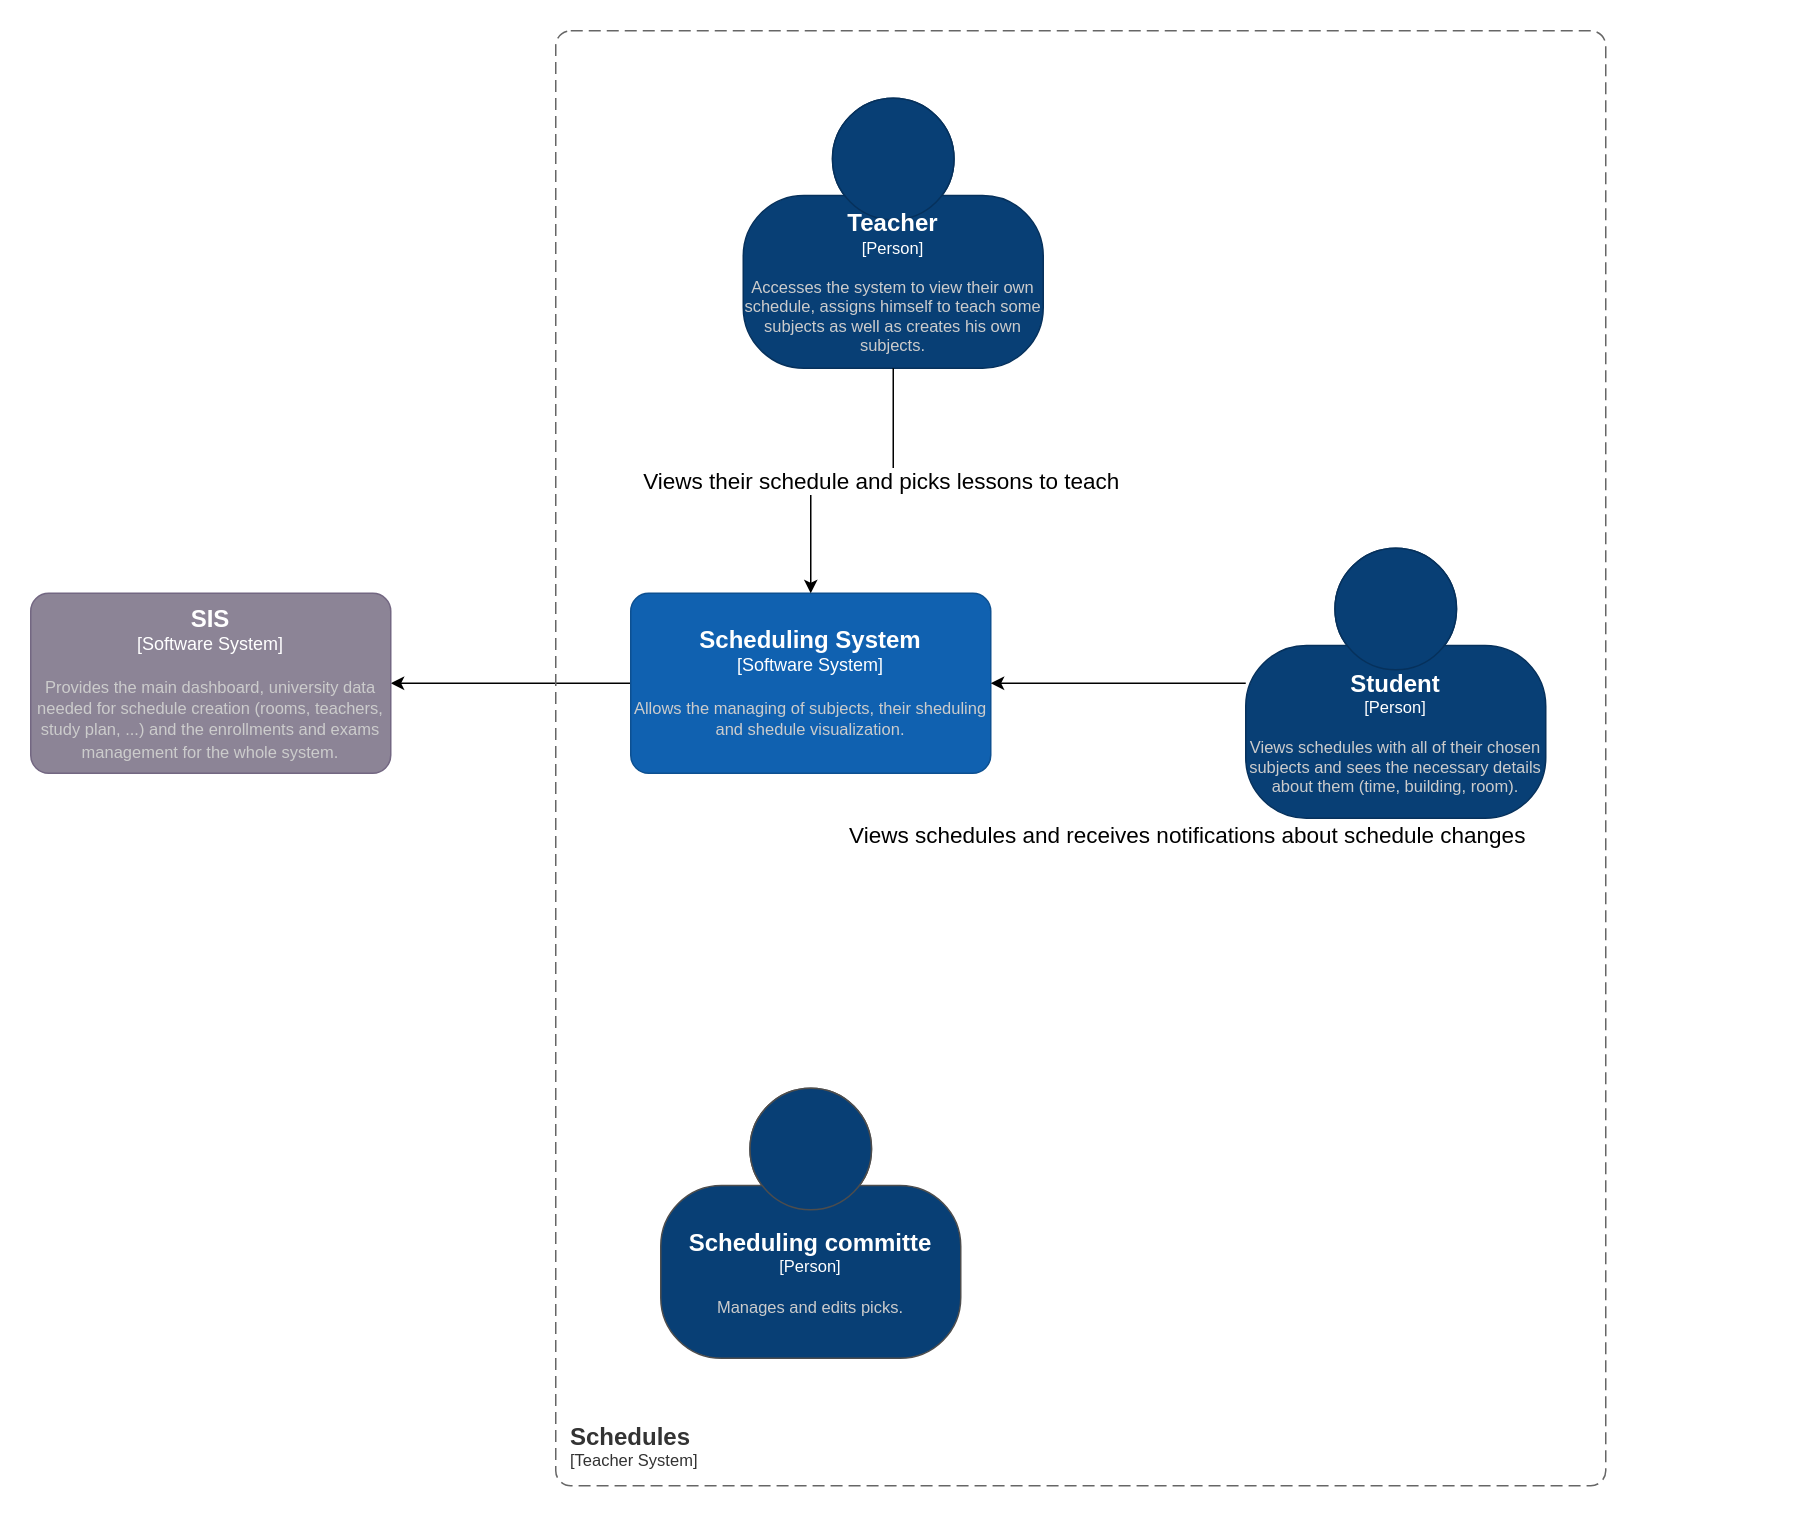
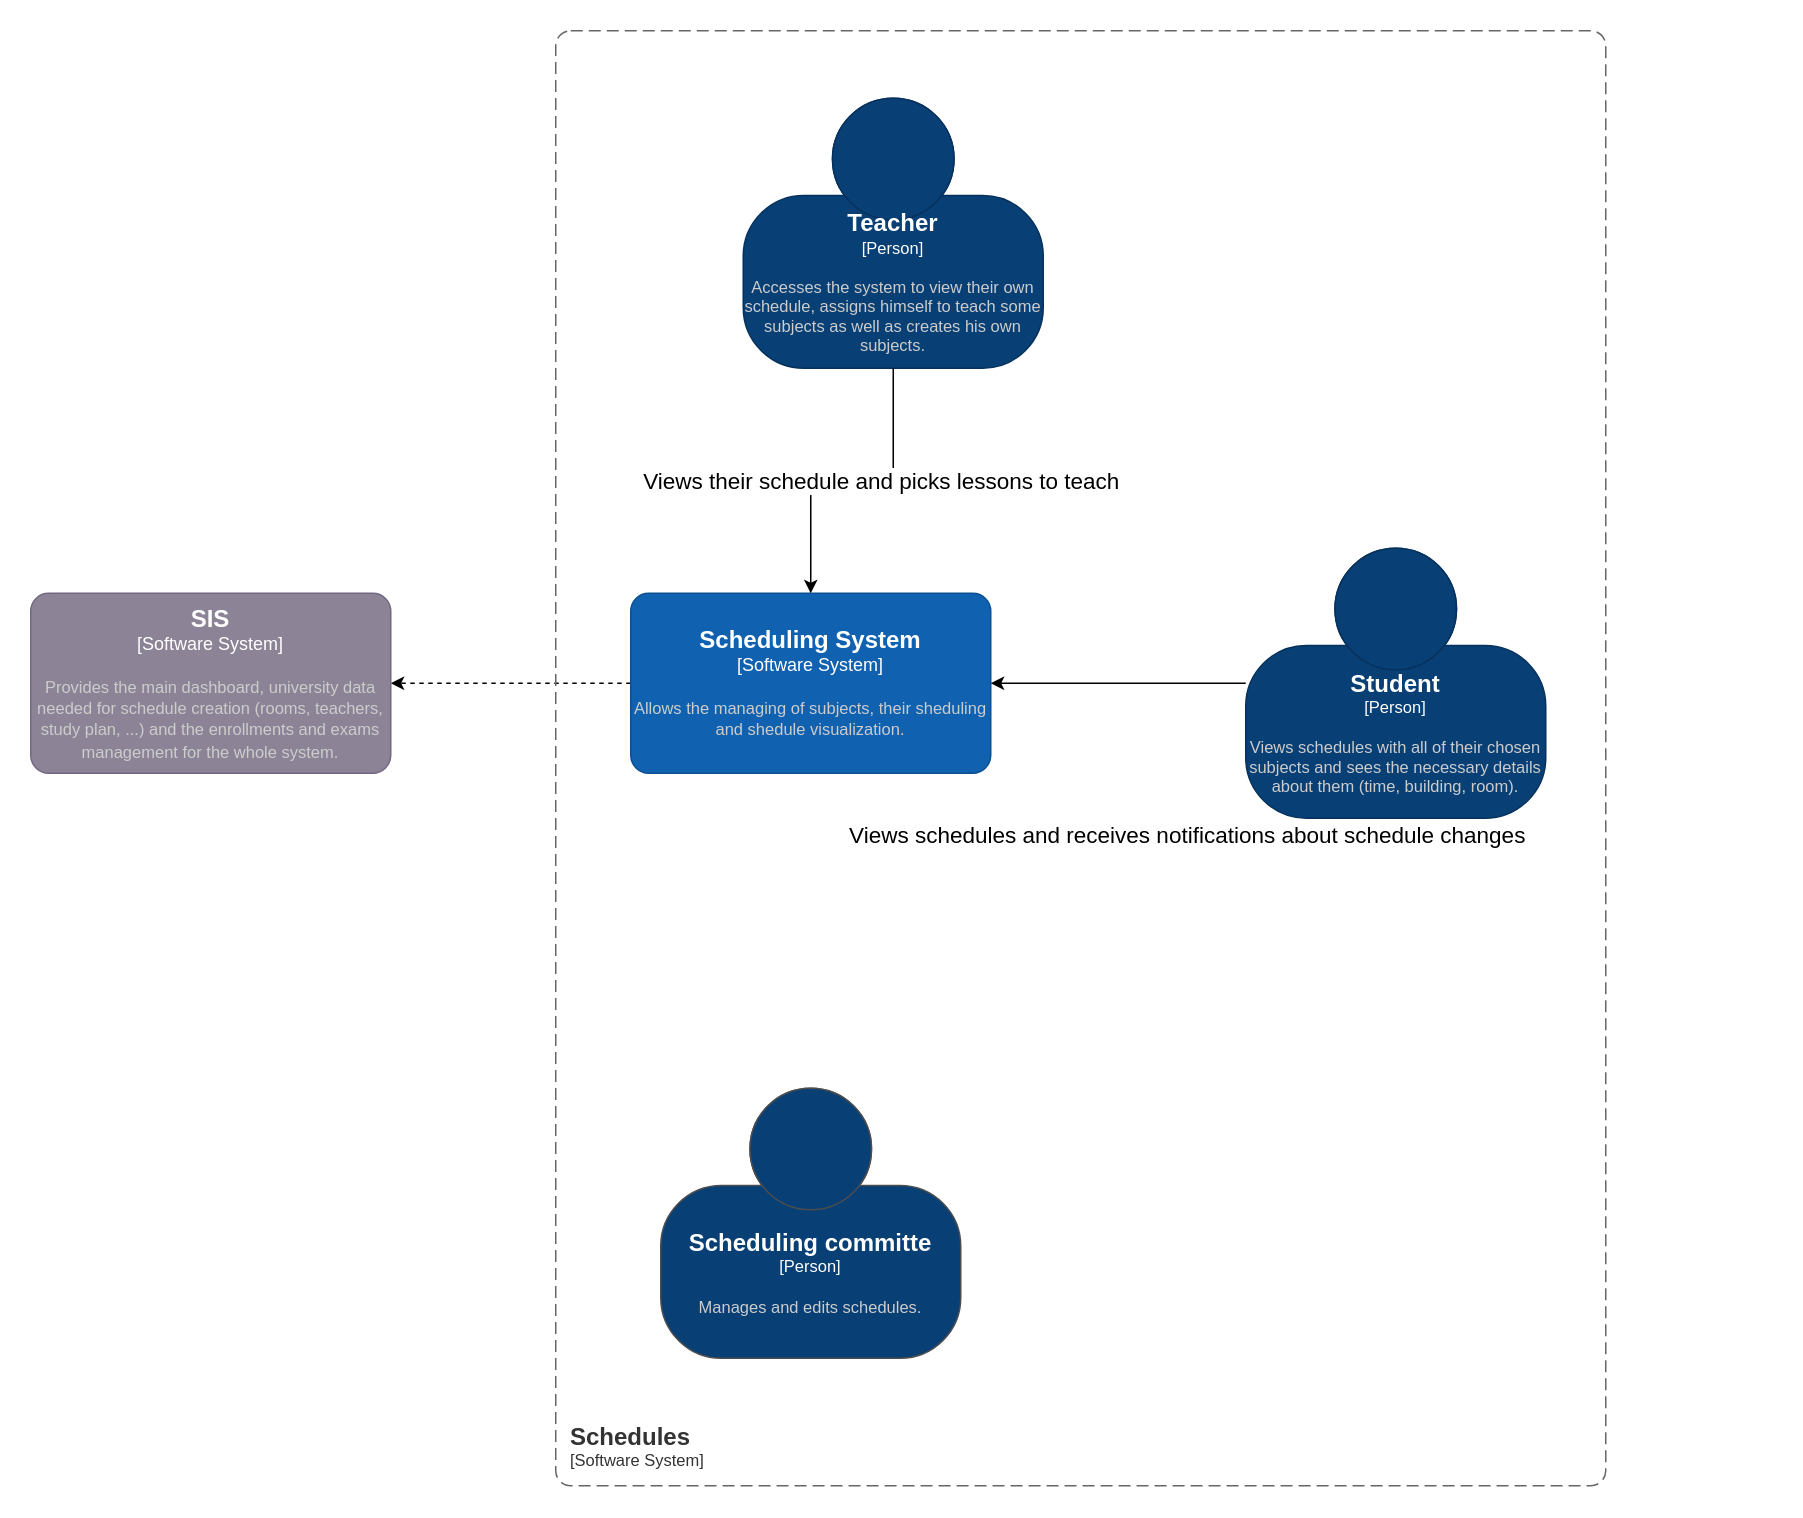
  <mxCell id="0" />
  <mxCell id="1" parent="0" />
  <mxCell id="2" value="&lt;font style=&quot;font-size: 16px&quot;&gt;&lt;b&gt;Teacher&lt;/b&gt;&lt;/font&gt;&lt;div&gt;[Person]&lt;/div&gt;&lt;br&gt;&lt;div&gt;&lt;font style=&quot;font-size: 11px&quot;&gt;&lt;font color=&quot;#cccccc&quot;&gt;Accesses the system to view their own schedule, assigns himself to teach some subjects as well as creates his own subjects.&lt;/font&gt;&lt;/div&gt;" style="html=1;fontSize=11;dashed=0;whiteSpace=wrap;fillColor=#083F75;strokeColor=#06315C;fontColor=#ffffff;shape=mxgraph.c4.person2;align=center;metaEdit=1;points=[[0.5,0,0],[1,0.5,0],[1,0.75,0],[0.75,1,0],[0.5,1,0],[0.25,1,0],[0,0.75,0],[0,0.5,0]];resizable=0;" parent="1" vertex="1"><mxGeometry x="495" y="65" width="200" height="180" as="geometry" /></mxCell>
- <mxCell id="3" value="&lt;font style=&quot;font-size: 16px&quot;&gt;&lt;b&gt;Scheduling committe&lt;/b&gt;&lt;/font&gt;&lt;div&gt;[Person]&lt;/div&gt;&lt;br&gt;&lt;div&gt;&lt;font style=&quot;font-size: 11px&quot;&gt;&lt;font color=&quot;#cccccc&quot;&gt;Manages and edits picks. &lt;/font&gt;&lt;/div&gt;" style="html=1;fontSize=11;dashed=0;whiteSpace=wrap;fillColor=#083F75;strokeColor=#4D4D4D;fontColor=#ffffff;shape=mxgraph.c4.person2;align=center;metaEdit=1;points=[[0.5,0,0],[1,0.5,0],[1,0.75,0],[0.75,1,0],[0.5,1,0],[0.25,1,0],[0,0.75,0],[0,0.5,0]];resizable=0;" parent="1" vertex="1"><mxGeometry x="440" y="725" width="200" height="180" as="geometry" /></mxCell>
+ <mxCell id="3" value="&lt;font style=&quot;font-size: 16px&quot;&gt;&lt;b&gt;Scheduling committe&lt;/b&gt;&lt;/font&gt;&lt;div&gt;[Person]&lt;/div&gt;&lt;br&gt;&lt;div&gt;&lt;font style=&quot;font-size: 11px&quot;&gt;&lt;font color=&quot;#cccccc&quot;&gt;Manages and edits schedules. &lt;/font&gt;&lt;/div&gt;" style="html=1;fontSize=11;dashed=0;whiteSpace=wrap;fillColor=#083F75;strokeColor=#4D4D4D;fontColor=#ffffff;shape=mxgraph.c4.person2;align=center;metaEdit=1;points=[[0.5,0,0],[1,0.5,0],[1,0.75,0],[0.75,1,0],[0.5,1,0],[0.25,1,0],[0,0.75,0],[0,0.5,0]];resizable=0;" parent="1" vertex="1"><mxGeometry x="440" y="725" width="200" height="180" as="geometry" /></mxCell>
  <mxCell id="4" value="&lt;font style=&quot;font-size: 16px&quot;&gt;&lt;b&gt;Student&lt;/b&gt;&lt;/font&gt;&lt;div&gt;[Person]&lt;/div&gt;&lt;br&gt;&lt;div&gt;&lt;font style=&quot;font-size: 11px&quot;&gt;&lt;font color=&quot;#cccccc&quot;&gt;Views schedules with all of their chosen subjects and sees the necessary details about them (time, building, room).&lt;/font&gt;&lt;/div&gt;" style="html=1;fontSize=11;dashed=0;whiteSpace=wrap;fillColor=#083F75;strokeColor=#06315C;fontColor=#ffffff;shape=mxgraph.c4.person2;align=center;metaEdit=1;points=[[0.5,0,0],[1,0.5,0],[1,0.75,0],[0.75,1,0],[0.5,1,0],[0.25,1,0],[0,0.75,0],[0,0.5,0]];resizable=0;" parent="1" vertex="1"><mxGeometry x="830" y="365" width="200" height="180" as="geometry" /></mxCell>
  <mxCell id="5" style="edgeStyle=none;curved=1;rounded=0;orthogonalLoop=1;jettySize=auto;html=1;fontSize=12;startSize=8;endSize=8;" parent="1" edge="1"><mxGeometry relative="1" as="geometry"><mxPoint x="1180" y="295" as="targetPoint" /></mxGeometry></mxCell>
- <mxCell id="6" style="edgeStyle=orthogonalEdgeStyle;rounded=0;orthogonalLoop=1;jettySize=auto;html=1;entryX=1;entryY=0.5;entryDx=0;entryDy=0;entryPerimeter=0;" parent="1" source="7" target="13" edge="1"><mxGeometry relative="1" as="geometry"><mxPoint x="210" y="455" as="targetPoint" /></mxGeometry></mxCell>
+ <mxCell id="6" style="edgeStyle=orthogonalEdgeStyle;rounded=0;orthogonalLoop=1;jettySize=auto;html=1;entryX=1;entryY=0.5;entryDx=0;entryDy=0;entryPerimeter=0;dashed=1;" parent="1" source="7" target="13" edge="1"><mxGeometry relative="1" as="geometry"><mxPoint x="210" y="455" as="targetPoint" /></mxGeometry></mxCell>
  <mxCell id="7" value="&lt;font style=&quot;font-size: 16px&quot;&gt;&lt;b&gt;Scheduling System&lt;/b&gt;&lt;/font&gt;&lt;div&gt;[Software System]&lt;/div&gt;&lt;br&gt;&lt;div&gt;&lt;font style=&quot;font-size: 11px&quot;&gt;&lt;font color=&quot;#cccccc&quot;&gt;Allows the managing of subjects, their sheduling and shedule visualization.&lt;/font&gt;&lt;/div&gt;" style="rounded=1;whiteSpace=wrap;html=1;labelBackgroundColor=none;fillColor=#1061B0;fontColor=#ffffff;align=center;arcSize=10;strokeColor=#0D5091;metaEdit=1;resizable=0;points=[[0.25,0,0],[0.5,0,0],[0.75,0,0],[1,0.25,0],[1,0.5,0],[1,0.75,0],[0.75,1,0],[0.5,1,0],[0.25,1,0],[0,0.75,0],[0,0.5,0],[0,0.25,0]];glass=0;shadow=0;perimeter=rhombusPerimeter;" parent="1" vertex="1"><mxGeometry x="420" y="395" width="240" height="120" as="geometry" /></mxCell>
  <mxCell id="8" style="edgeStyle=orthogonalEdgeStyle;rounded=0;orthogonalLoop=1;jettySize=auto;html=1;entryX=1;entryY=0.5;entryDx=0;entryDy=0;entryPerimeter=0;" parent="1" source="4" target="7" edge="1"><mxGeometry relative="1" as="geometry" /></mxCell>
  <mxCell id="9" value="Views schedules and receives notifications about schedule changes" style="edgeLabel;html=1;align=center;verticalAlign=middle;resizable=1;points=[];resizeWidth=1;resizeHeight=1;fontSize=15;" parent="8" connectable="0" vertex="1"><mxGeometry relative="1" as="geometry"><mxPoint x="45" y="100" as="offset" /></mxGeometry></mxCell>
  <mxCell id="10" style="edgeStyle=orthogonalEdgeStyle;rounded=0;orthogonalLoop=1;jettySize=auto;html=1;entryX=0.5;entryY=0;entryDx=0;entryDy=0;entryPerimeter=0;" parent="1" source="2" target="7" edge="1"><mxGeometry relative="1" as="geometry" /></mxCell>
  <mxCell id="11" value="Views their schedule and picks lessons to teach" style="edgeLabel;html=1;align=center;verticalAlign=middle;resizable=0;points=[];fontSize=15;" parent="10" vertex="1" connectable="0"><mxGeometry x="-0.183" y="-1" relative="1" as="geometry"><mxPoint as="offset" /></mxGeometry></mxCell>
- <mxCell id="12" value="&lt;font style=&quot;font-size: 16px&quot;&gt;&lt;b&gt;&lt;div style=&quot;text-align: left&quot;&gt;Schedules&lt;/div&gt;&lt;/b&gt;&lt;/font&gt;&lt;div style=&quot;text-align: left&quot;&gt;[Teacher System]&lt;/div&gt;" style="rounded=1;fontSize=11;whiteSpace=wrap;html=1;dashed=1;arcSize=20;fillColor=none;strokeColor=#666666;fontColor=#333333;labelBackgroundColor=none;align=left;verticalAlign=bottom;labelBorderColor=none;spacingTop=0;spacing=10;dashPattern=8 4;metaEdit=1;rotatable=0;perimeter=rectanglePerimeter;noLabel=0;labelPadding=0;allowArrows=0;connectable=0;expand=0;recursiveResize=0;editable=1;pointerEvents=0;absoluteArcSize=1;points=[[0.25,0,0],[0.5,0,0],[0.75,0,0],[1,0.25,0],[1,0.5,0],[1,0.75,0],[0.75,1,0],[0.5,1,0],[0.25,1,0],[0,0.75,0],[0,0.5,0],[0,0.25,0]];" parent="1" vertex="1"><mxGeometry x="370" y="20" width="700" height="970" as="geometry" /></mxCell>
+ <mxCell id="12" value="&lt;font style=&quot;font-size: 16px&quot;&gt;&lt;b&gt;&lt;div style=&quot;text-align: left&quot;&gt;Schedules&lt;/div&gt;&lt;/b&gt;&lt;/font&gt;&lt;div style=&quot;text-align: left&quot;&gt;[Software System]&lt;/div&gt;" style="rounded=1;fontSize=11;whiteSpace=wrap;html=1;dashed=1;arcSize=20;fillColor=none;strokeColor=#666666;fontColor=#333333;labelBackgroundColor=none;align=left;verticalAlign=bottom;labelBorderColor=none;spacingTop=0;spacing=10;dashPattern=8 4;metaEdit=1;rotatable=0;perimeter=rectanglePerimeter;noLabel=0;labelPadding=0;allowArrows=0;connectable=0;expand=0;recursiveResize=0;editable=1;pointerEvents=0;absoluteArcSize=1;points=[[0.25,0,0],[0.5,0,0],[0.75,0,0],[1,0.25,0],[1,0.5,0],[1,0.75,0],[0.75,1,0],[0.5,1,0],[0.25,1,0],[0,0.75,0],[0,0.5,0],[0,0.25,0]];" parent="1" vertex="1"><mxGeometry x="370" y="20" width="700" height="970" as="geometry" /></mxCell>
  <mxCell id="13" value="&lt;font style=&quot;font-size: 16px&quot;&gt;&lt;b&gt;SIS&lt;/b&gt;&lt;/font&gt;&lt;div&gt;[Software System]&lt;/div&gt;&lt;br&gt;&lt;div&gt;&lt;font style=&quot;font-size: 11px&quot;&gt;&lt;font color=&quot;#cccccc&quot;&gt;Provides the main dashboard, university data needed for schedule creation (rooms, teachers, study plan, ...) and the enrollments and exams management for the whole system.&lt;/font&gt;&lt;/div&gt;" style="rounded=1;whiteSpace=wrap;html=1;labelBackgroundColor=none;fillColor=#8C8496;fontColor=#ffffff;align=center;arcSize=10;strokeColor=#736782;metaEdit=1;resizable=0;points=[[0.25,0,0],[0.5,0,0],[0.75,0,0],[1,0.25,0],[1,0.5,0],[1,0.75,0],[0.75,1,0],[0.5,1,0],[0.25,1,0],[0,0.75,0],[0,0.5,0],[0,0.25,0]];" parent="1" vertex="1"><mxGeometry x="20" y="395" width="240" height="120" as="geometry" /></mxCell>
